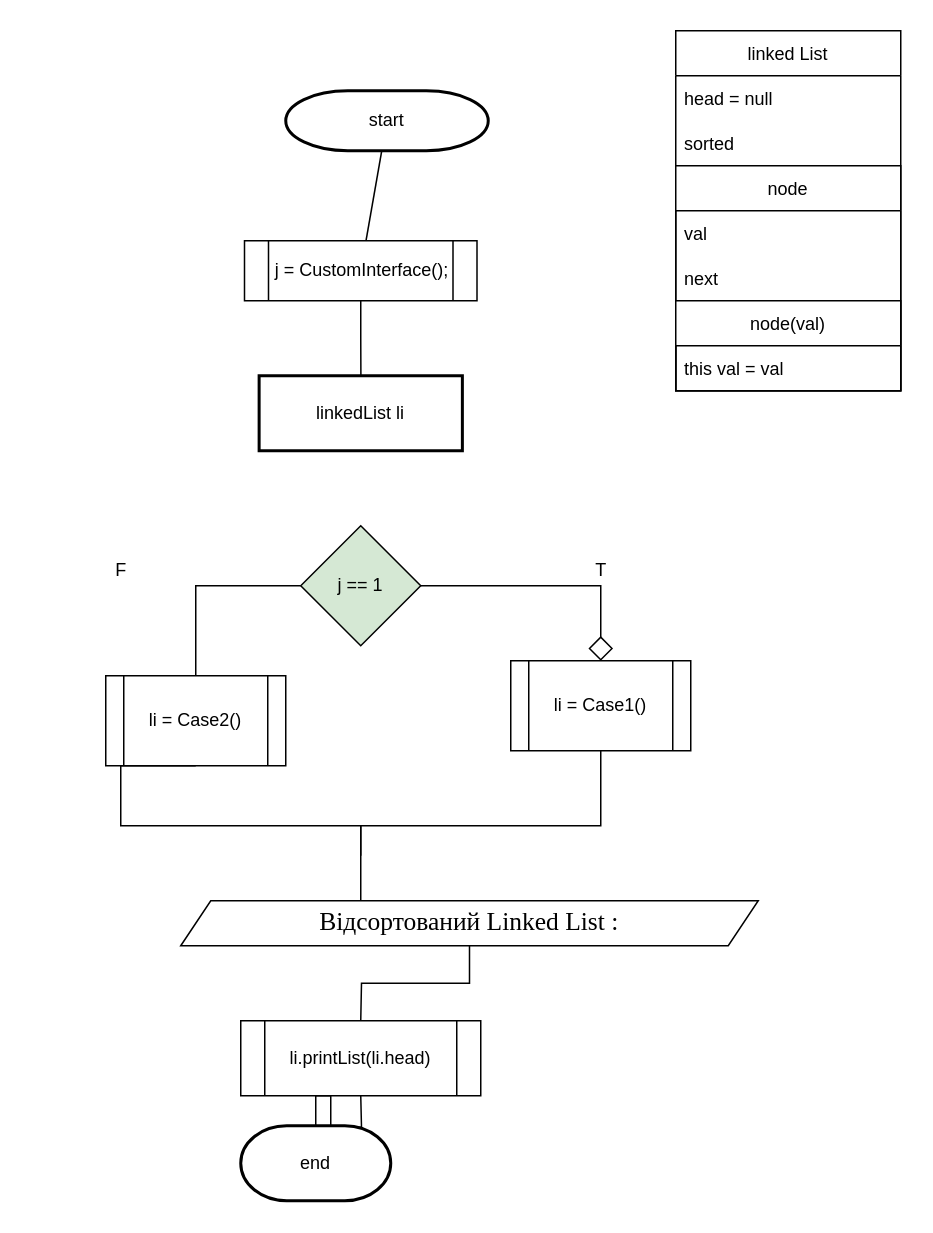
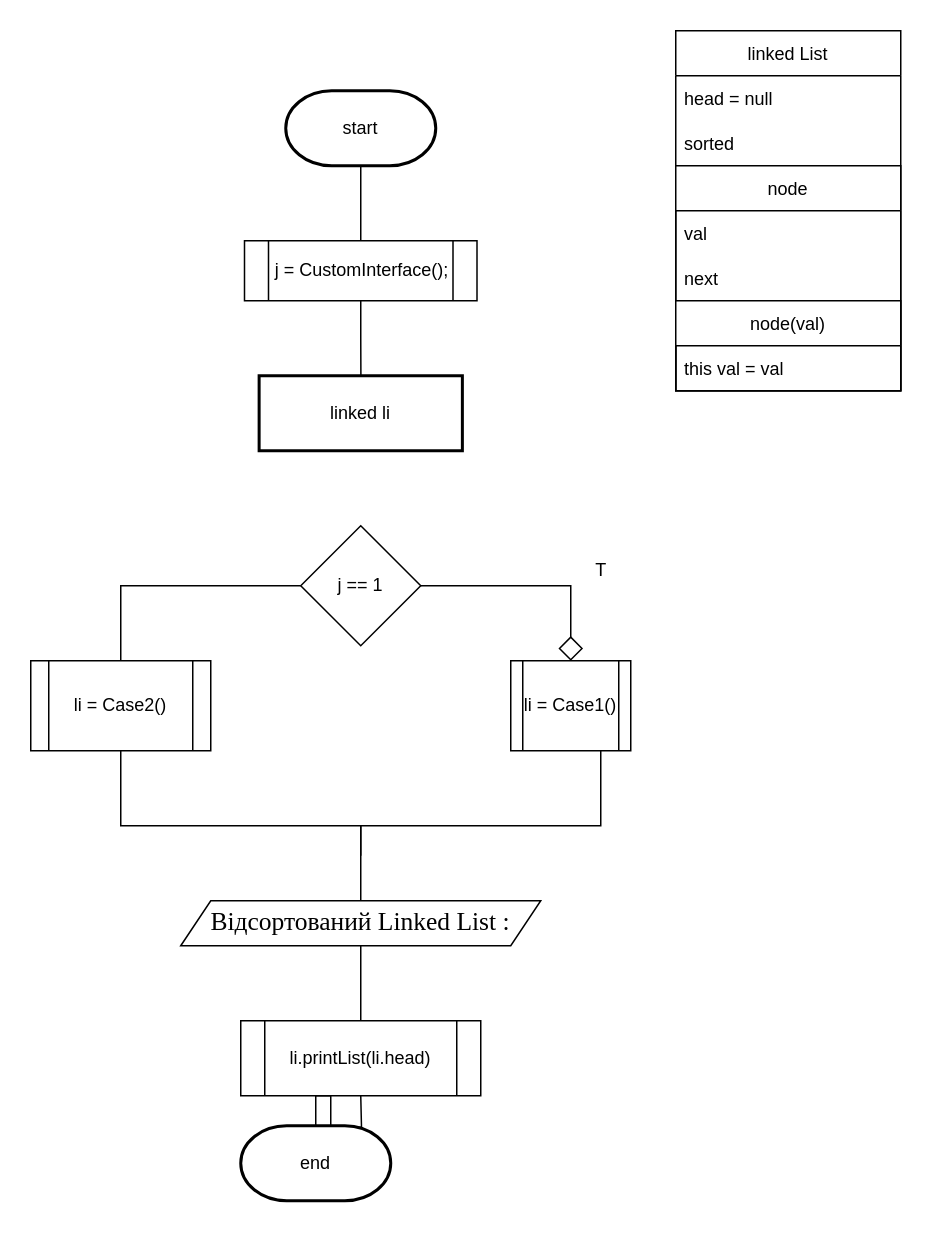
  <mxCell id="0" />
  <mxCell id="1" parent="0" />
  <mxCell id="2" value="" style="edgeStyle=none;curved=1;rounded=0;orthogonalLoop=1;jettySize=auto;html=1;endArrow=none;startSize=14;endSize=14;sourcePerimeterSpacing=0;targetPerimeterSpacing=0;endFill=0;" edge="1" parent="1" source="3" target="13"><mxGeometry relative="1" as="geometry" /></mxCell>
- <mxCell id="3" value="start" style="strokeWidth=2;html=1;shape=mxgraph.flowchart.terminator;whiteSpace=wrap;hachureGap=4;" vertex="1" parent="1"><mxGeometry x="190" y="60" width="135" height="40" as="geometry" /></mxCell>
+ <mxCell id="3" value="start" style="strokeWidth=2;html=1;shape=mxgraph.flowchart.terminator;whiteSpace=wrap;hachureGap=4;" vertex="1" parent="1"><mxGeometry x="190" y="60" width="100" height="50" as="geometry" /></mxCell>
  <mxCell id="4" value="linked List" style="swimlane;fontStyle=0;childLayout=stackLayout;horizontal=1;startSize=30;horizontalStack=0;resizeParent=1;resizeParentMax=0;resizeLast=0;collapsible=1;marginBottom=0;hachureGap=4;" vertex="1" parent="1"><mxGeometry x="450" y="20" width="150" height="240" as="geometry" /></mxCell>
  <mxCell id="5" value="head = null" style="text;strokeColor=none;fillColor=none;align=left;verticalAlign=middle;spacingLeft=4;spacingRight=4;overflow=hidden;points=[[0,0.5],[1,0.5]];portConstraint=eastwest;rotatable=0;hachureGap=4;" vertex="1" parent="4"><mxGeometry y="30" width="150" height="30" as="geometry" /></mxCell>
  <mxCell id="6" value="sorted" style="text;strokeColor=none;fillColor=none;align=left;verticalAlign=middle;spacingLeft=4;spacingRight=4;overflow=hidden;points=[[0,0.5],[1,0.5]];portConstraint=eastwest;rotatable=0;hachureGap=4;" vertex="1" parent="4"><mxGeometry y="60" width="150" height="30" as="geometry" /></mxCell>
  <mxCell id="7" value="node" style="swimlane;fontStyle=0;childLayout=stackLayout;horizontal=1;startSize=30;horizontalStack=0;resizeParent=1;resizeParentMax=0;resizeLast=0;collapsible=1;marginBottom=0;hachureGap=4;" vertex="1" parent="4"><mxGeometry y="90" width="150" height="150" as="geometry" /></mxCell>
  <mxCell id="8" value="val" style="text;strokeColor=none;fillColor=none;align=left;verticalAlign=middle;spacingLeft=4;spacingRight=4;overflow=hidden;points=[[0,0.5],[1,0.5]];portConstraint=eastwest;rotatable=0;hachureGap=4;" vertex="1" parent="7"><mxGeometry y="30" width="150" height="30" as="geometry" /></mxCell>
  <mxCell id="9" value="next" style="text;strokeColor=none;fillColor=none;align=left;verticalAlign=middle;spacingLeft=4;spacingRight=4;overflow=hidden;points=[[0,0.5],[1,0.5]];portConstraint=eastwest;rotatable=0;hachureGap=4;" vertex="1" parent="7"><mxGeometry y="60" width="150" height="30" as="geometry" /></mxCell>
  <mxCell id="10" value="node(val)" style="swimlane;fontStyle=0;childLayout=stackLayout;horizontal=1;startSize=30;horizontalStack=0;resizeParent=1;resizeParentMax=0;resizeLast=0;collapsible=1;marginBottom=0;hachureGap=4;" vertex="1" parent="7"><mxGeometry y="90" width="150" height="60" as="geometry" /></mxCell>
  <mxCell id="11" value="this val = val" style="text;strokeColor=none;fillColor=none;align=left;verticalAlign=middle;spacingLeft=4;spacingRight=4;overflow=hidden;points=[[0,0.5],[1,0.5]];portConstraint=eastwest;rotatable=0;hachureGap=4;" vertex="1" parent="10"><mxGeometry y="30" width="150" height="30" as="geometry" /></mxCell>
  <mxCell id="12" value="" style="edgeStyle=orthogonalEdgeStyle;rounded=0;orthogonalLoop=1;jettySize=auto;html=1;endArrow=none;endFill=0;startSize=14;endSize=14;sourcePerimeterSpacing=0;targetPerimeterSpacing=0;" edge="1" parent="1" source="13" target="17"><mxGeometry relative="1" as="geometry" /></mxCell>
  <mxCell id="13" value="j = СustomInterface();" style="shape=process;whiteSpace=wrap;html=1;backgroundOutline=1;hachureGap=4;" vertex="1" parent="1"><mxGeometry x="162.5" y="160" width="155" height="40" as="geometry" /></mxCell>
  <mxCell id="14" value="" style="edgeStyle=orthogonalEdgeStyle;rounded=0;orthogonalLoop=1;jettySize=auto;html=1;endArrow=diamond;endFill=0;startSize=14;endSize=14;sourcePerimeterSpacing=0;targetPerimeterSpacing=0;entryX=0.5;entryY=0;entryDx=0;entryDy=0;" edge="1" parent="1" source="16" target="19"><mxGeometry relative="1" as="geometry"><mxPoint x="440" y="440" as="targetPoint" /></mxGeometry></mxCell>
  <mxCell id="15" style="edgeStyle=orthogonalEdgeStyle;rounded=0;orthogonalLoop=1;jettySize=auto;html=1;entryX=0.5;entryY=0;entryDx=0;entryDy=0;endArrow=none;endFill=0;startSize=14;endSize=14;sourcePerimeterSpacing=0;targetPerimeterSpacing=0;" edge="1" parent="1" source="16" target="21"><mxGeometry relative="1" as="geometry" /></mxCell>
- <mxCell id="16" value="j == 1" style="rhombus;whiteSpace=wrap;html=1;hachureGap=4;fillColor=#d5e8d4;" vertex="1" parent="1"><mxGeometry x="200" y="350" width="80" height="80" as="geometry" /></mxCell>
- <mxCell id="17" value="linkedList li" style="whiteSpace=wrap;html=1;strokeWidth=2;hachureGap=4;" vertex="1" parent="1"><mxGeometry x="172.25" y="250" width="135.5" height="50" as="geometry" /></mxCell>
+ <mxCell id="16" value="j == 1" style="rhombus;whiteSpace=wrap;html=1;hachureGap=4;" vertex="1" parent="1"><mxGeometry x="200" y="350" width="80" height="80" as="geometry" /></mxCell>
+ <mxCell id="17" value="linked li" style="whiteSpace=wrap;html=1;strokeWidth=2;hachureGap=4;" vertex="1" parent="1"><mxGeometry x="172.25" y="250" width="135.5" height="50" as="geometry" /></mxCell>
  <mxCell id="18" style="edgeStyle=orthogonalEdgeStyle;rounded=0;orthogonalLoop=1;jettySize=auto;html=1;endArrow=none;endFill=0;startSize=14;endSize=14;sourcePerimeterSpacing=0;targetPerimeterSpacing=0;entryX=0.5;entryY=0;entryDx=0;entryDy=0;" edge="1" parent="1" source="19" target="25"><mxGeometry relative="1" as="geometry"><mxPoint x="240" y="610" as="targetPoint" /><Array as="points"><mxPoint x="400" y="550" /><mxPoint x="240" y="550" /></Array></mxGeometry></mxCell>
- <mxCell id="19" value="li = Case1()" style="shape=process;whiteSpace=wrap;html=1;backgroundOutline=1;hachureGap=4;" vertex="1" parent="1"><mxGeometry x="340" y="440" width="120" height="60" as="geometry" /></mxCell>
+ <mxCell id="19" value="li = Case1()" style="shape=process;whiteSpace=wrap;html=1;backgroundOutline=1;hachureGap=4;" vertex="1" parent="1"><mxGeometry x="340" y="440" width="80" height="60" as="geometry" /></mxCell>
  <mxCell id="20" style="edgeStyle=orthogonalEdgeStyle;rounded=0;orthogonalLoop=1;jettySize=auto;html=1;endArrow=none;endFill=0;startSize=14;endSize=14;sourcePerimeterSpacing=0;targetPerimeterSpacing=0;exitX=0.5;exitY=1;exitDx=0;exitDy=0;" edge="1" parent="1" source="21"><mxGeometry relative="1" as="geometry"><mxPoint x="240" y="570" as="targetPoint" /><Array as="points"><mxPoint x="80" y="550" /><mxPoint x="240" y="550" /></Array></mxGeometry></mxCell>
- <mxCell id="21" value="li = Case2()" style="shape=process;whiteSpace=wrap;html=1;backgroundOutline=1;hachureGap=4;" vertex="1" parent="1"><mxGeometry x="70" y="450" width="120" height="60" as="geometry" /></mxCell>
+ <mxCell id="21" value="li = Case2()" style="shape=process;whiteSpace=wrap;html=1;backgroundOutline=1;hachureGap=4;" vertex="1" parent="1"><mxGeometry x="20" y="440" width="120" height="60" as="geometry" /></mxCell>
  <mxCell id="22" value="T" style="text;html=1;align=center;verticalAlign=middle;resizable=0;points=[];autosize=1;strokeColor=none;fillColor=none;hachureGap=4;" vertex="1" parent="1"><mxGeometry x="390" y="370" width="20" height="20" as="geometry" /></mxCell>
- <mxCell id="23" value="F" style="text;html=1;align=center;verticalAlign=middle;resizable=0;points=[];autosize=1;strokeColor=none;fillColor=none;hachureGap=4;" vertex="1" parent="1"><mxGeometry x="70" y="370" width="20" height="20" as="geometry" /></mxCell>
  <mxCell id="24" value="" style="edgeStyle=orthogonalEdgeStyle;rounded=0;orthogonalLoop=1;jettySize=auto;html=1;endArrow=none;endFill=0;startSize=14;endSize=14;sourcePerimeterSpacing=0;targetPerimeterSpacing=0;" edge="1" parent="1" source="25"><mxGeometry relative="1" as="geometry"><mxPoint x="240" y="680" as="targetPoint" /></mxGeometry></mxCell>
- <mxCell id="25" value="Вiдсортований Linked List :" style="shape=parallelogram;perimeter=parallelogramPerimeter;whiteSpace=wrap;html=1;fixedSize=1;rounded=0;shadow=0;labelBackgroundColor=none;labelBorderColor=none;sketch=0;hachureGap=4;fontFamily=Times New Roman;fontSize=17;fontSource=https%3A%2F%2Ffonts.googleapis.com%2Fcss%3Ffamily%3DArchitects%2BDaughter;" vertex="1" parent="1"><mxGeometry x="120" y="600" width="385" height="30" as="geometry" /></mxCell>
+ <mxCell id="25" value="Вiдсортований Linked List :" style="shape=parallelogram;perimeter=parallelogramPerimeter;whiteSpace=wrap;html=1;fixedSize=1;rounded=0;shadow=0;labelBackgroundColor=none;labelBorderColor=none;sketch=0;hachureGap=4;fontFamily=Times New Roman;fontSize=17;fontSource=https%3A%2F%2Ffonts.googleapis.com%2Fcss%3Ffamily%3DArchitects%2BDaughter;" vertex="1" parent="1"><mxGeometry x="120" y="600" width="240" height="30" as="geometry" /></mxCell>
  <mxCell id="26" value="" style="edgeStyle=orthogonalEdgeStyle;rounded=0;orthogonalLoop=1;jettySize=auto;html=1;endArrow=none;endFill=0;startSize=14;endSize=14;sourcePerimeterSpacing=0;targetPerimeterSpacing=0;" edge="1" parent="1" target="27"><mxGeometry relative="1" as="geometry"><mxPoint x="240" y="730" as="sourcePoint" /></mxGeometry></mxCell>
  <mxCell id="27" value="end" style="strokeWidth=2;html=1;shape=mxgraph.flowchart.terminator;whiteSpace=wrap;hachureGap=4;" vertex="1" parent="1"><mxGeometry x="160" y="750" width="100" height="50" as="geometry" /></mxCell>
  <mxCell id="28" value="li.printList(li.head)" style="shape=process;whiteSpace=wrap;html=1;backgroundOutline=1;hachureGap=4;" vertex="1" parent="1"><mxGeometry x="160" y="680" width="160" height="50" as="geometry" /></mxCell>
